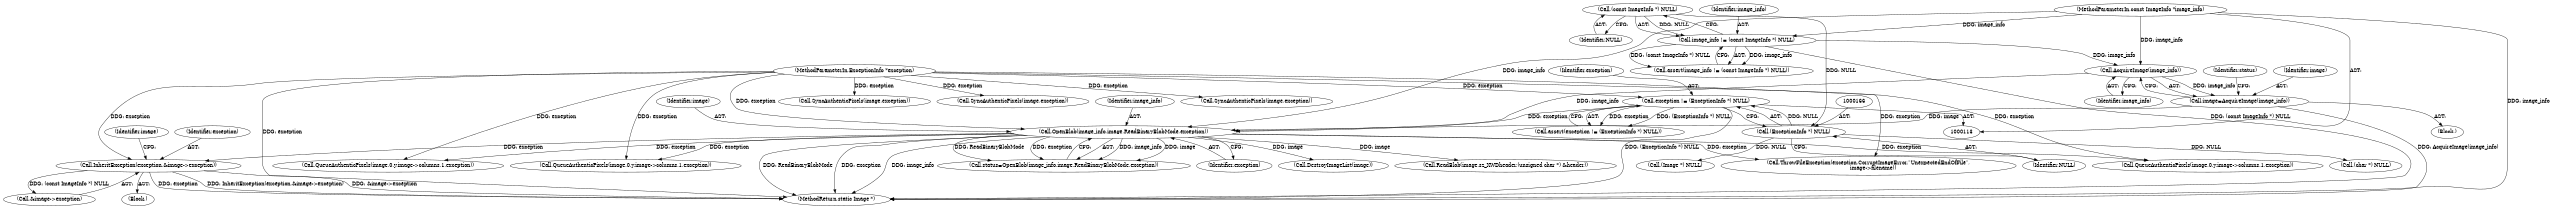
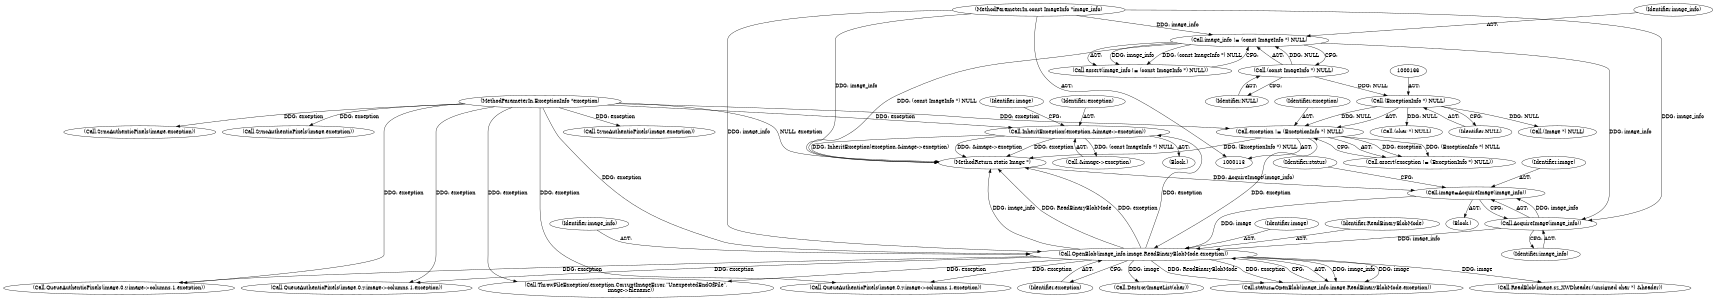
  digraph {
    n1 [label="(Call,InheritException(exception,&image->exception))"]
    n2 [label="(Block,)"]
    n3 [label="(Call,&image->exception)"]
    n4 [label="(MethodReturn,static Image *)"]
    n5 [label="(Call,OpenBlob(image_info,image,ReadBinaryBlobMode,exception))"]
    n6 [label="(Call,QueueAuthenticPixels(image,0,y,image->columns,1,exception))"]
    n7 [label="(Call,status=OpenBlob(image_info,image,ReadBinaryBlobMode,exception))"]
    n8 [label="(Call,QueueAuthenticPixels(image,0,y,image->columns,1,exception))"]
    n9 [label="(Identifier,exception)"]
-   n10 [label="(Call,DestroyImageList(image))"]
+   n10 [label="(Call,DestroyImageList(char))"]
    n11 [label="(Call,ReadBlob(image,sz_XWDheader,(unsigned char *) &header))"]
    n12 [label="(Call,ThrowFileException(exception,CorruptImageError,\"UnexpectedEndOfFile\",\n      image->filename))"]
    n13 [label="(Call,QueueAuthenticPixels(image,0,y,image->columns,1,exception))"]
    n14 [label="(Call,AcquireImage(image_info))"]
    n15 [label="(Call,image=AcquireImage(image_info))"]
    n16 [label="(Identifier,image_info)"]
    n17 [label="(Block,)"]
    n18 [label="(Call,image_info != (const ImageInfo *) NULL)"]
    n19 [label="(Call,(const ImageInfo *) NULL)"]
    n20 [label="(Call,assert(image_info != (const ImageInfo *) NULL))"]
    n21 [label="(Call,(ExceptionInfo *) NULL)"]
    n22 [label="(Identifier,NULL)"]
    n23 [label="(MethodParameterIn,const ImageInfo *image_info)"]
    1000113
    n25 [label="(Call,exception != (ExceptionInfo *) NULL)"]
    n26 [label="(Call,(char *) NULL)"]
    n27 [label="(Identifier,NULL)"]
    n28 [label="(Call,(Image *) NULL)"]
    n29 [label="(Call,assert(exception != (ExceptionInfo *) NULL))"]
    n30 [label="(MethodParameterIn,ExceptionInfo *exception)"]
    n31 [label="(Call,SyncAuthenticPixels(image,exception))"]
    n32 [label="(Call,SyncAuthenticPixels(image,exception))"]
    n33 [label="(Call,SyncAuthenticPixels(image,exception))"]
    n34 [label="(Identifier,image)"]
    n35 [label="(Identifier,image_info)"]
    n36 [label="(Identifier,image)"]
    n37 [label="(Identifier,image)"]
    n38 [label="(Identifier,exception)"]
    n39 [label="(Identifier,exception)"]
+   n40 [label="(Identifier,ReadBinaryBlobMode)"]
    n41 [label="(Identifier,image_info)"]
    n42 [label="(Identifier,status)"]
    1000166
    n1 -> n2 [label="AST: "]
    n1 -> n3 [label="DDG: (const ImageInfo *) NULL"]
    n1 -> n4 [label="DDG: InheritException(exception,&image->exception)"]
    n1 -> n4 [label="DDG: &image->exception"]
    n1 -> n4 [label="DDG: exception"]
    n3 -> n1 [label="AST: "]
    n5 -> n1 [label="DDG: exception"]
    n5 -> n4 [label="DDG: exception"]
    n5 -> n4 [label="DDG: image_info"]
    n5 -> n4 [label="DDG: ReadBinaryBlobMode"]
    n5 -> n6 [label="DDG: exception"]
    n5 -> n7 [label="AST: "]
    n5 -> n7 [label="DDG: image_info"]
    n5 -> n7 [label="DDG: image"]
    n5 -> n7 [label="DDG: ReadBinaryBlobMode"]
    n5 -> n7 [label="DDG: exception"]
    n5 -> n8 [label="DDG: exception"]
    n5 -> n9 [label="CFG: "]
    n5 -> n10 [label="DDG: image"]
    n5 -> n11 [label="DDG: image"]
    n5 -> n12 [label="DDG: exception"]
    n5 -> n13 [label="DDG: exception"]
    n7 -> n5 [label="CFG: "]
    n9 -> n5 [label="AST: "]
    n14 -> n5 [label="DDG: image_info"]
    n14 -> n15 [label="AST: "]
    n14 -> n15 [label="DDG: image_info"]
    n14 -> n16 [label="CFG: "]
-   n15 -> n4 [label="DDG: AcquireImage(image_info)"]
+   n4 -> n15 [label="DDG: AcquireImage(image_info)"]
    n15 -> n5 [label="DDG: image"]
    n15 -> n14 [label="CFG: "]
    n15 -> n17 [label="AST: "]
    n16 -> n14 [label="AST: "]
    n18 -> n4 [label="DDG: (const ImageInfo *) NULL"]
    n18 -> n14 [label="DDG: image_info"]
    n18 -> n19 [label="CFG: "]
    n18 -> n20 [label="AST: "]
    n18 -> n20 [label="DDG: image_info"]
    n18 -> n20 [label="DDG: (const ImageInfo *) NULL"]
    n19 -> n18 [label="AST: "]
    n19 -> n18 [label="DDG: NULL"]
    n19 -> n21 [label="DDG: NULL"]
    n19 -> n22 [label="CFG: "]
    n20 -> n18 [label="CFG: "]
    n21 -> n25 [label="AST: "]
    n21 -> n25 [label="DDG: NULL"]
    n21 -> n26 [label="DDG: NULL"]
    n21 -> n27 [label="CFG: "]
    n21 -> n28 [label="DDG: NULL"]
    n22 -> n19 [label="AST: "]
    n23 -> n4 [label="DDG: image_info"]
    n23 -> n5 [label="DDG: image_info"]
    n23 -> n14 [label="DDG: image_info"]
    n23 -> n18 [label="DDG: image_info"]
    n23 -> 1000113 [label="AST: "]
    n25 -> n4 [label="DDG: (ExceptionInfo *) NULL"]
    n25 -> n5 [label="DDG: exception"]
-   n25 -> n21 [label="CFG: "]
    n25 -> 1000113 [label="AST: "]
    n25 -> n29 [label="AST: "]
    n25 -> n29 [label="DDG: exception"]
    n25 -> n29 [label="DDG: (ExceptionInfo *) NULL"]
    n27 -> n21 [label="AST: "]
    n29 -> n25 [label="CFG: "]
    n30 -> n1 [label="DDG: exception"]
-   n30 -> n4 [label="DDG: exception"]
+   n30 -> n4 [label="NULL: exception"]
    n30 -> n5 [label="DDG: exception"]
    n30 -> n6 [label="DDG: exception"]
    n30 -> n8 [label="DDG: exception"]
    n30 -> n12 [label="DDG: exception"]
    n30 -> n13 [label="DDG: exception"]
    n30 -> n25 [label="DDG: exception"]
    n30 -> n31 [label="DDG: exception"]
    n30 -> n32 [label="DDG: exception"]
    n30 -> n33 [label="DDG: exception"]
    n34 -> n5 [label="AST: "]
    n35 -> n18 [label="AST: "]
    n36 -> n1 [label="CFG: "]
    n37 -> n15 [label="AST: "]
    n38 -> n25 [label="AST: "]
    n39 -> n1 [label="AST: "]
+   n40 -> n5 [label="AST: "]
    n41 -> n5 [label="AST: "]
    n42 -> n15 [label="CFG: "]
    1000166 -> n21 [label="AST: "]
  }
